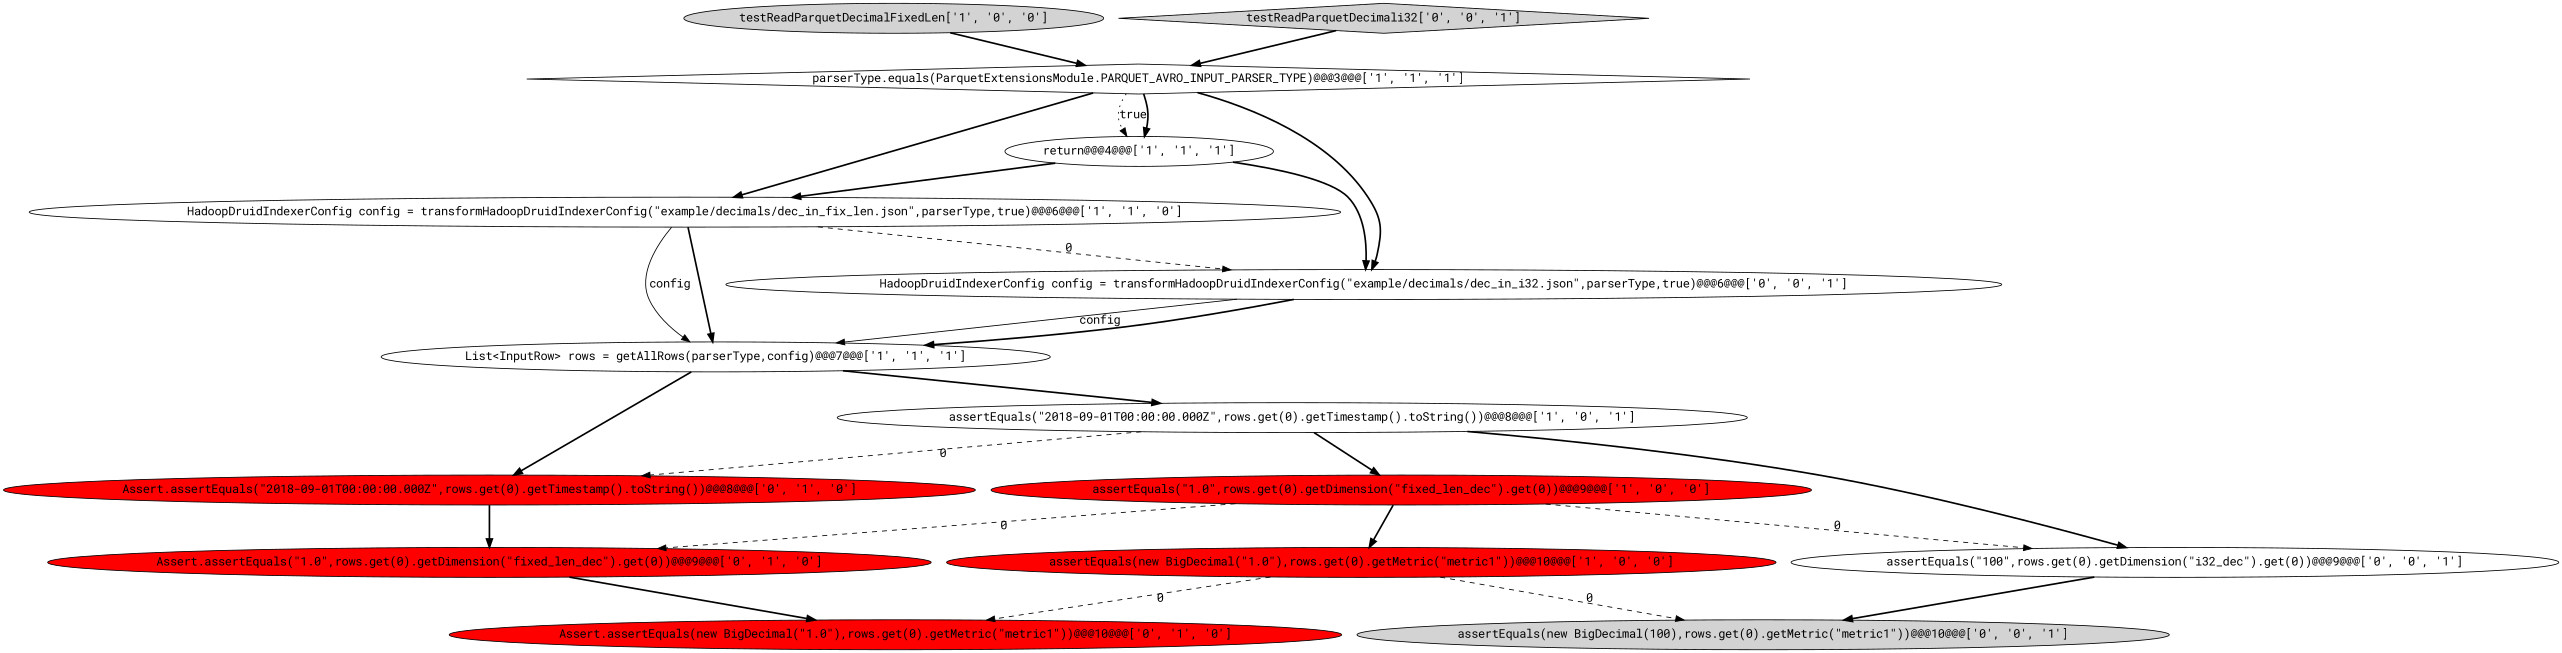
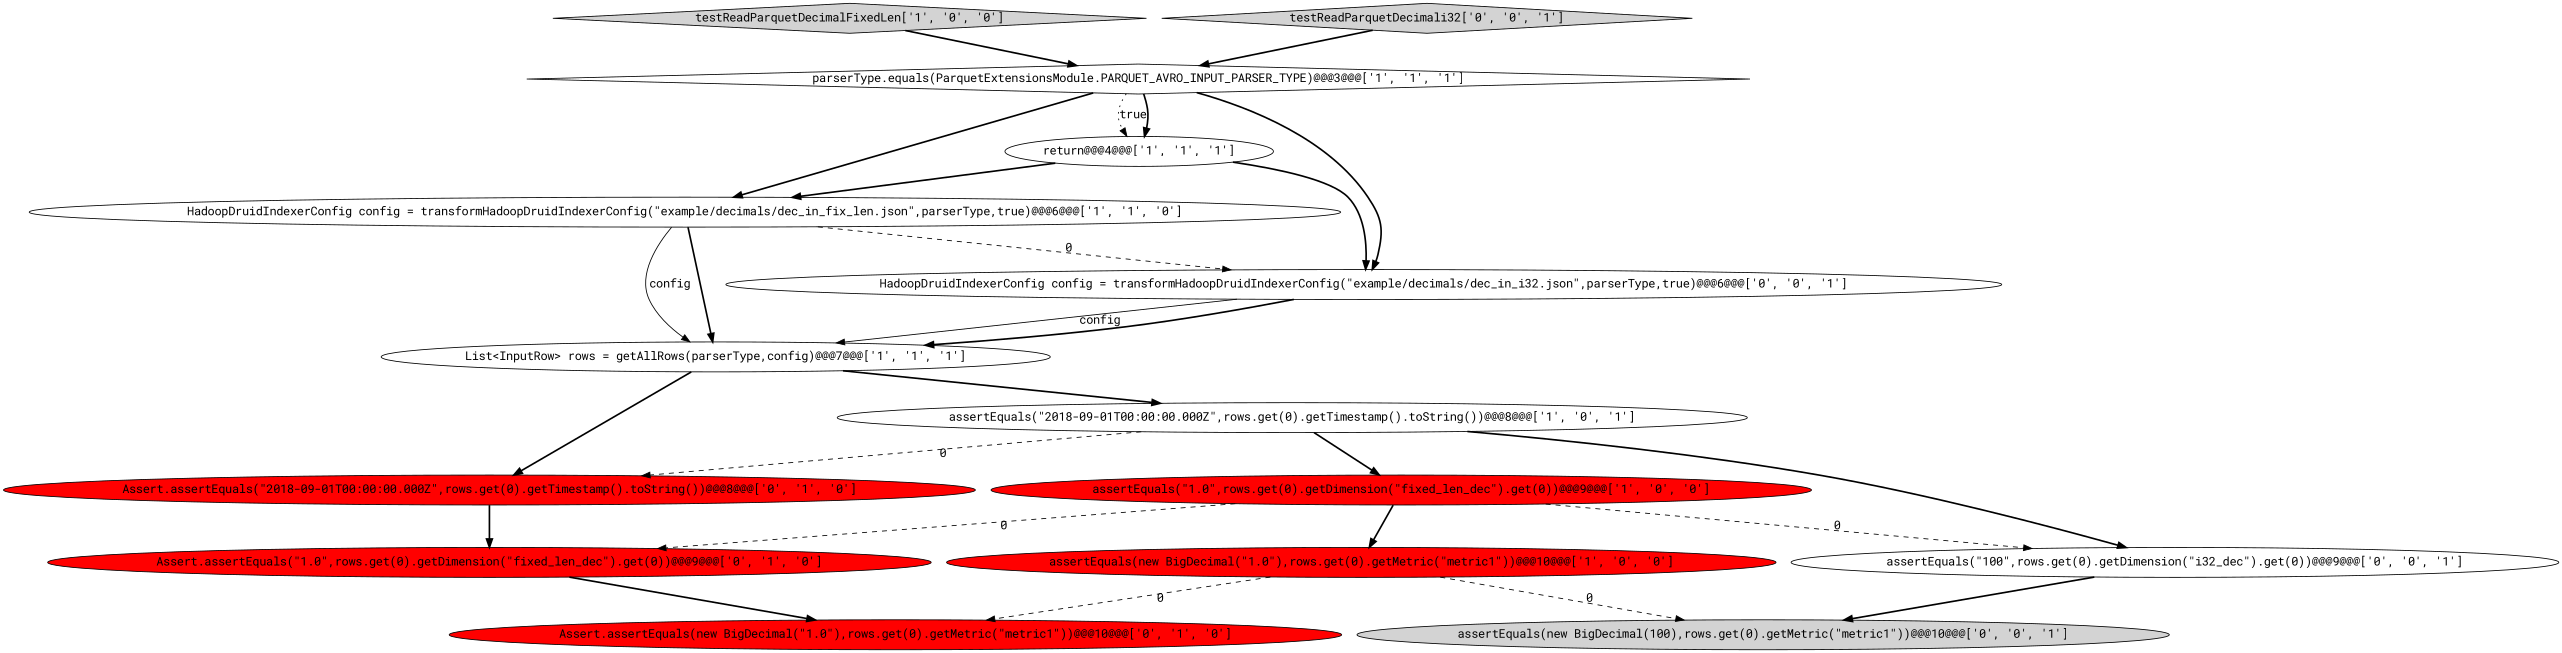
  digraph {
    fontname="Roboto Mono"
    node [fillcolor=white fontname="Roboto Mono" shape=ellipse style=filled]
    edge [fontname="Roboto Mono" style=bold]
    n1 [label="return@@@4@@@['1', '1', '1']"]
    n2 [label="HadoopDruidIndexerConfig config = transformHadoopDruidIndexerConfig(\"example/decimals/dec_in_fix_len.json\",parserType,true)@@@6@@@['1', '1', '0']"]
    n3 [label="HadoopDruidIndexerConfig config = transformHadoopDruidIndexerConfig(\"example/decimals/dec_in_i32.json\",parserType,true)@@@6@@@['0', '0', '1']"]
    n4 [label="List<InputRow> rows = getAllRows(parserType,config)@@@7@@@['1', '1', '1']"]
-   n5 [fillcolor=lightgray label="testReadParquetDecimalFixedLen['1', '0', '0']"]
+   n5 [fillcolor=lightgray label="testReadParquetDecimalFixedLen['1', '0', '0']" shape=diamond]
    n6 [label="parserType.equals(ParquetExtensionsModule.PARQUET_AVRO_INPUT_PARSER_TYPE)@@@3@@@['1', '1', '1']" shape=diamond]
    n7 [fillcolor=red label="Assert.assertEquals(\"1.0\",rows.get(0).getDimension(\"fixed_len_dec\").get(0))@@@9@@@['0', '1', '0']"]
    n8 [fillcolor=red label="Assert.assertEquals(new BigDecimal(\"1.0\"),rows.get(0).getMetric(\"metric1\"))@@@10@@@['0', '1', '0']"]
    n9 [fillcolor=lightgray label="testReadParquetDecimali32['0', '0', '1']" shape=diamond]
    n10 [fillcolor=red label="assertEquals(new BigDecimal(\"1.0\"),rows.get(0).getMetric(\"metric1\"))@@@10@@@['1', '0', '0']"]
    n11 [fillcolor=lightgray label="assertEquals(new BigDecimal(100),rows.get(0).getMetric(\"metric1\"))@@@10@@@['0', '0', '1']"]
    n12 [label="assertEquals(\"2018-09-01T00:00:00.000Z\",rows.get(0).getTimestamp().toString())@@@8@@@['1', '0', '1']"]
    n13 [fillcolor=red label="Assert.assertEquals(\"2018-09-01T00:00:00.000Z\",rows.get(0).getTimestamp().toString())@@@8@@@['0', '1', '0']"]
    n14 [fillcolor=red label="assertEquals(\"1.0\",rows.get(0).getDimension(\"fixed_len_dec\").get(0))@@@9@@@['1', '0', '0']"]
    n15 [label="assertEquals(\"100\",rows.get(0).getDimension(\"i32_dec\").get(0))@@@9@@@['0', '0', '1']"]
    n1 -> n2
    n1 -> n3
    n2 -> n3 [label=0 style=dashed]
    n2 -> n4 [label=config style=solid]
    n2 -> n4
    n3 -> n4 [label=config style=solid]
    n3 -> n4
    n4 -> n12
    n4 -> n13
    n5 -> n6
    n6 -> n1 [label=true style=dotted]
    n6 -> n1
    n6 -> n2
    n6 -> n3
    n7 -> n8
    n9 -> n6
    n10 -> n8 [label=0 style=dashed]
    n10 -> n11 [label=0 style=dashed]
    n12 -> n13 [label=0 style=dashed]
    n12 -> n14
    n12 -> n15
    n13 -> n7
    n14 -> n7 [label=0 style=dashed]
    n14 -> n10
    n14 -> n15 [label=0 style=dashed]
    n15 -> n11
  }
